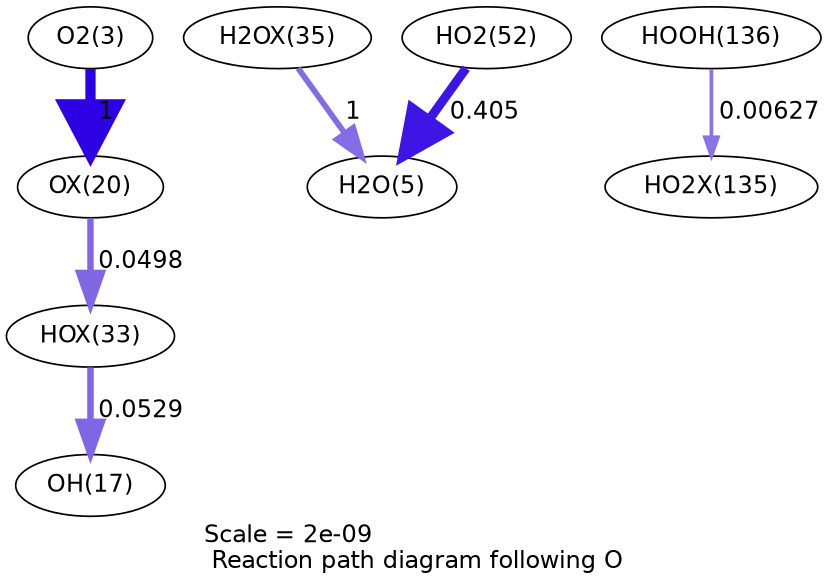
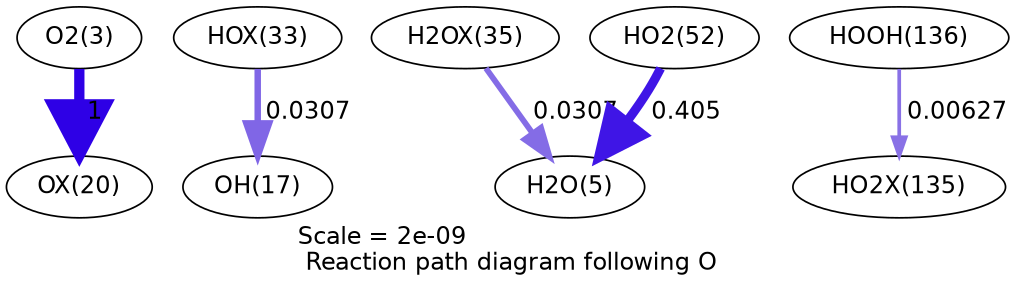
  digraph {
    fontname=Helvetica
    label="Scale = 2e-09\l Reaction path diagram following O"
    node [fontname=Helvetica]
    edge [fontname=Helvetica]
    n1 [label="O2(3)"]
    n2 [label="OX(20)"]
    n3 [label="HOX(33)"]
    n4 [label="OH(17)"]
    n5 [label="H2OX(35)"]
    n6 [label="H2O(5)"]
    n7 [label="HO2(52)"]
    n8 [label="HO2X(135)"]
    n9 [label="HOOH(136)"]
    n1 -> n2 [arrowsize=3 color="0.7, 1.5, 0.9" label=" 1" penwidth=6]
-   n2 -> n3 [arrowsize=1.87 color="0.7, 0.55, 0.9" label=" 0.0498" penwidth=3.74]
-   n3 -> n4 [arrowsize=1.89 color="0.7, 0.553, 0.9" label=" 0.0529" penwidth=3.78]
-   n5 -> n6 [arrowsize=1.68 color="0.7, 0.531, 0.9" label=" 1" penwidth=3.37]
+   n3 -> n4 [arrowsize=1.89 color="0.7, 0.553, 0.9" label=" 0.0307" penwidth=3.78]
+   n5 -> n6 [arrowsize=1.68 color="0.7, 0.531, 0.9" label=" 0.0307" penwidth=3.37]
    n7 -> n6 [arrowsize=2.66 color="0.7, 0.905, 0.9" label=" 0.405" penwidth=5.32]
    n9 -> n8 [arrowsize=1.08 color="0.7, 0.506, 0.9" label=" 0.00627" penwidth=2.16]
  }
